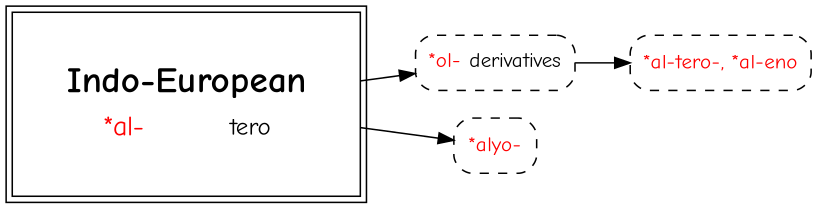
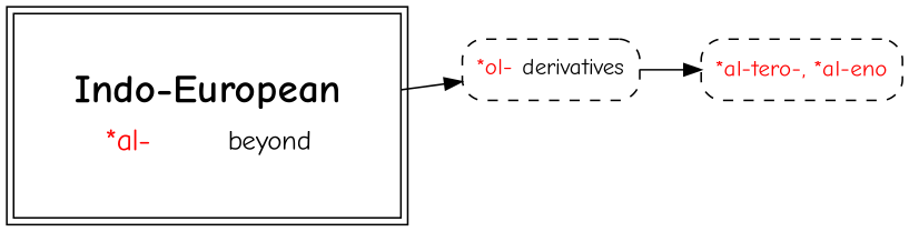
  strict digraph {
    fontname="Comic Neue"
    rankdir=LR
    node [fontname="Comic Neue" shape=box style="dashed,rounded"]
    edge [fontname="Comic Neue"]
-   n1 [label=<<table border="0"><tr><td colspan="2"><font point-size="24"><b>Indo-European</b></font></td></tr><tr><td><font point-size="18" color="red">*al-</font></td><td><font point-size="16">tero</font></td></tr></table>> margin=.3 peripheries=2 style=""]
+   n1 [label=<<table border="0"><tr><td colspan="2"><font point-size="24"><b>Indo-European</b></font></td></tr><tr><td><font point-size="18" color="red">*al-</font></td><td><font point-size="16">beyond</font></td></tr></table>> margin=.3 peripheries=2 style=""]
    n2 [label=<<font color="red">*ol- </font>derivatives>]
-   n3 [label=<<font color="red">*alyo-</font>>]
    n4 [label=<<font color="red">*al-tero-, *al-eno</font>>]
    n1 -> n2
-   n1 -> n3
    n2 -> n4
  }
